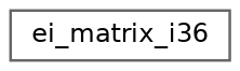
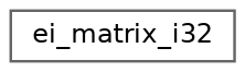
  digraph {
    rankdir=TB
-   n1 [color=grey40 fillcolor=white fontname=Helvetica fontsize=10 height=0.2 label=ei_matrix_i36 shape=box style=filled width=0.4]
+   n1 [color=grey40 fillcolor=white fontname=Helvetica fontsize=10 height=0.2 label=ei_matrix_i32 shape=box style=filled width=0.4]
  }
